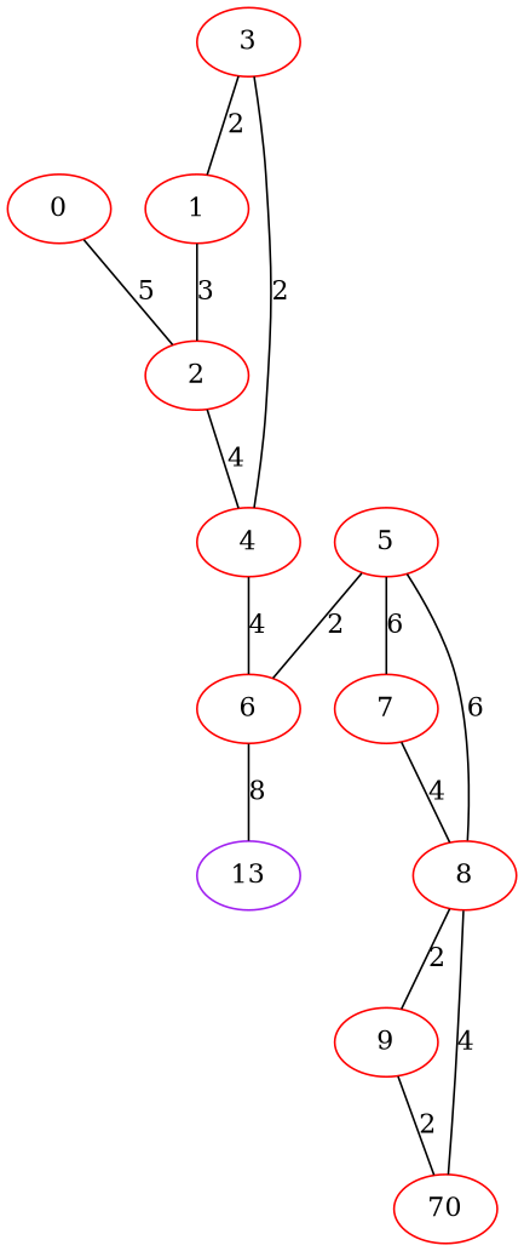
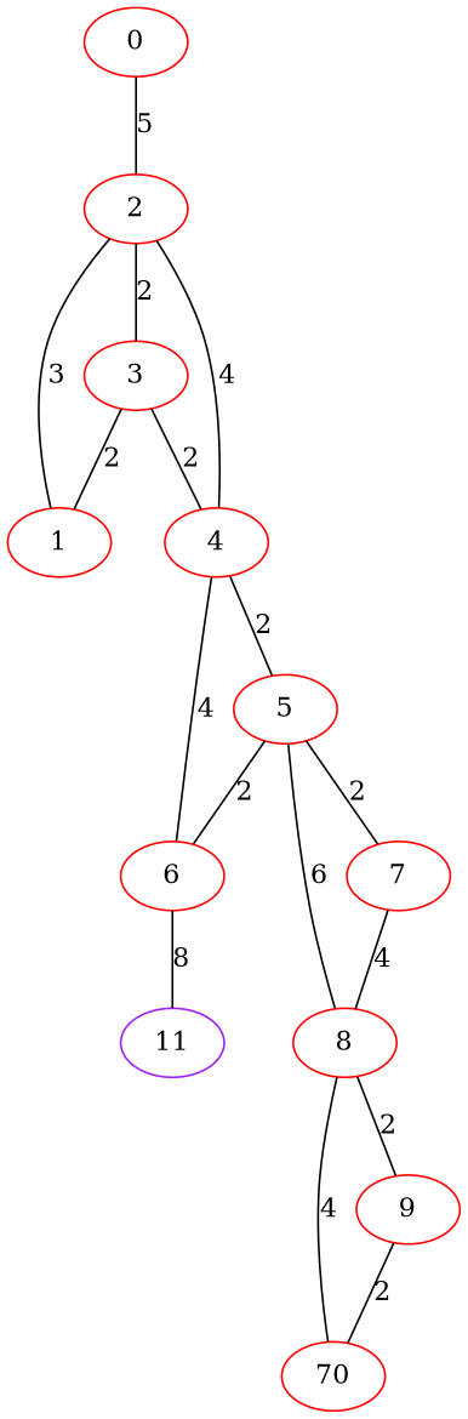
  graph {
    node [color=red weight=1]
    0
    2
    1
    3
    4
    5
    6
    7
    8
-   11 [color=purple weight=4 label=13]
+   11 [color=purple weight=4]
    9
    n12 [label=70]
    0 -- 2 [label=5]
+   2 -- 3 [label=2]
    2 -- 4 [label=4]
    1 -- 2 [label=3]
    3 -- 1 [label=2]
    3 -- 4 [label=2]
+   4 -- 5 [label=2]
    4 -- 6 [label=4]
    5 -- 6 [label=2]
-   5 -- 7 [label=6]
+   5 -- 7 [label=2]
    5 -- 8 [label=6]
    6 -- 11 [label=8]
    7 -- 8 [label=4]
    8 -- 9 [label=2]
    8 -- n12 [label=4]
    9 -- n12 [label=2]
  }
